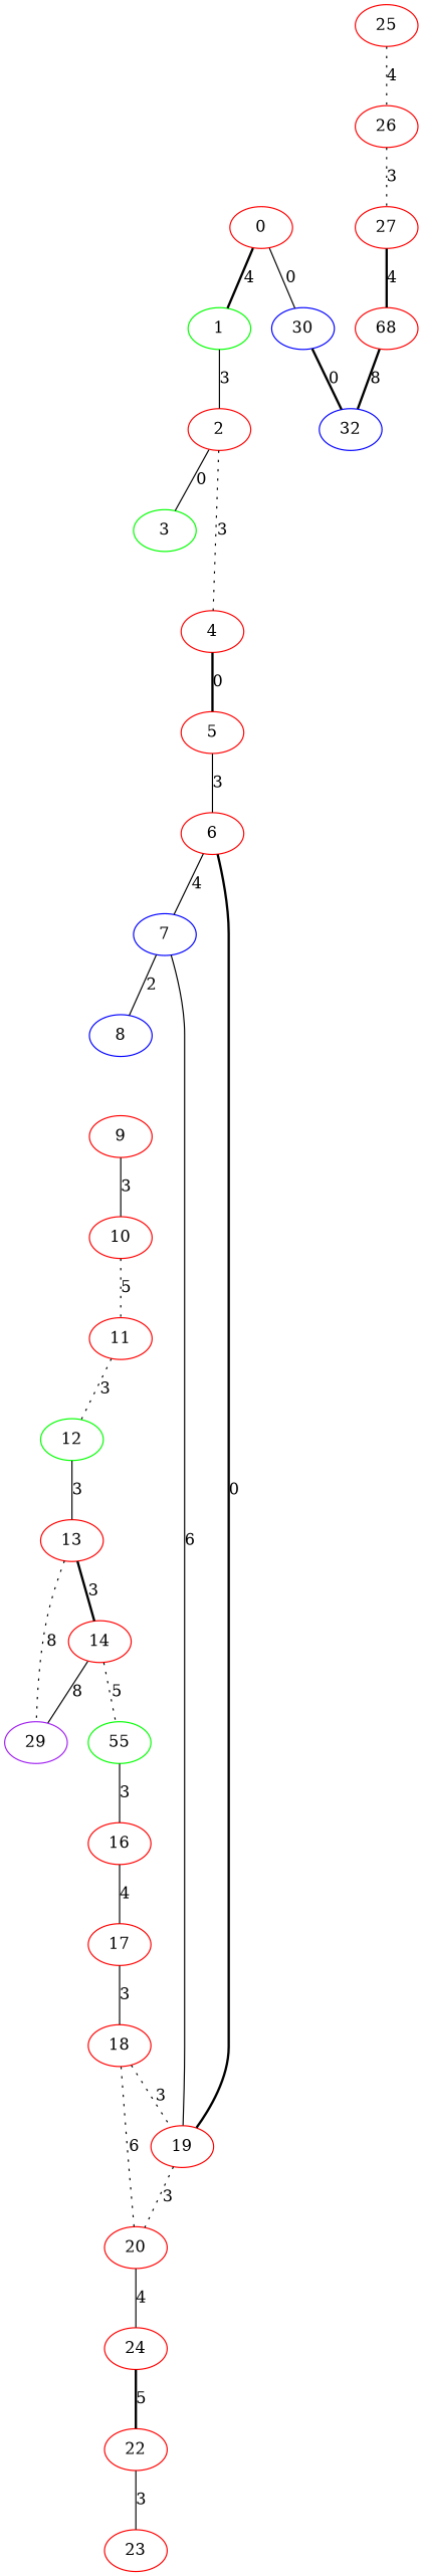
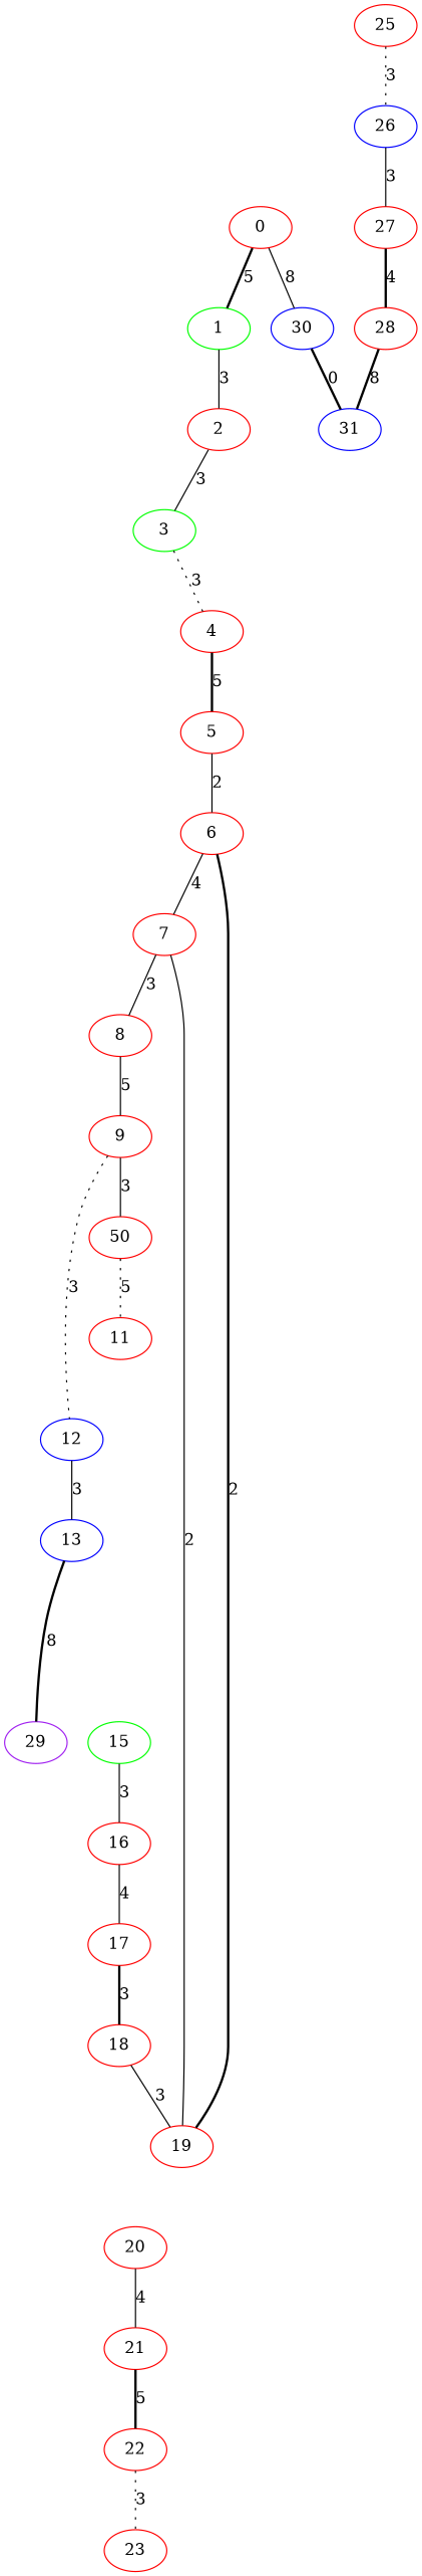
  graph {
    node [color=red weight=1]
    edge [style=solid]
    1 [color=green weight=2]
    0
    30 [color=blue weight=3]
    2
-   31 [color=blue weight=3 label=32]
+   31 [color=blue weight=3]
    3 [color=green weight=2]
    4
    5
    6
-   7 [color=blue]
+   7
    19
-   8 [color=blue]
+   8
    20
    9
-   10
+   10 [label=50]
    11
-   12 [color=green weight=2]
-   13
-   14
+   12 [color=blue weight=2]
+   13 [color=blue]
    29 [color=purple weight=4]
-   15 [color=green weight=2 label=55]
+   15 [color=green weight=2]
    16
    17
    18
-   21 [label=24]
+   21
    22
    23
    25
-   26
+   26 [color=blue]
    27
-   28 [label=68]
+   28
    1 -- 2 [label=3]
-   0 -- 1 [label=4 style=bold]
-   0 -- 30 [label=0]
+   0 -- 1 [label=5 style=bold]
+   0 -- 30 [label=8]
    30 -- 31 [label=0 style=bold]
-   2 -- 3 [label=0]
-   2 -- 4 [label=3 style=dotted]
-   4 -- 5 [label=0 style=bold]
-   5 -- 6 [label=3]
+   2 -- 3 [label=3]
+   3 -- 4 [label=3 style=dotted]
+   4 -- 5 [label=5 style=bold]
+   5 -- 6 [label=2]
    6 -- 7 [label=4]
-   6 -- 19 [label=0 style=bold]
-   7 -- 19 [label=6]
-   7 -- 8 [label=2]
-   19 -- 20 [label=3 style=dotted]
+   6 -- 19 [label=2 style=bold]
+   7 -- 19 [label=2]
+   7 -- 8 [label=3]
+   8 -- 9 [label=5]
    20 -- 21 [label=4]
    9 -- 10 [label=3]
    10 -- 11 [label=5 style=dotted]
-   11 -- 12 [label=3 style=dotted]
+   9 -- 12 [label=3 style=dotted]
    12 -- 13 [label=3]
-   13 -- 14 [label=3 style=bold]
-   13 -- 29 [label=8 style=dotted]
-   14 -- 29 [label=8]
-   14 -- 15 [label=5 style=dotted]
+   13 -- 29 [label=8 style=bold]
    15 -- 16 [label=3]
    16 -- 17 [label=4]
-   17 -- 18 [label=3]
-   18 -- 19 [label=3 style=dotted]
-   18 -- 20 [label=6 style=dotted]
+   17 -- 18 [label=3 style=bold]
+   18 -- 19 [label=3]
    21 -- 22 [label=5 style=bold]
-   22 -- 23 [label=3]
-   25 -- 26 [label=4 style=dotted]
-   26 -- 27 [label=3 style=dotted]
+   22 -- 23 [label=3 style=dotted]
+   25 -- 26 [label=3 style=dotted]
+   26 -- 27 [label=3]
    27 -- 28 [label=4 style=bold]
    28 -- 31 [label=8 style=bold]
  }
